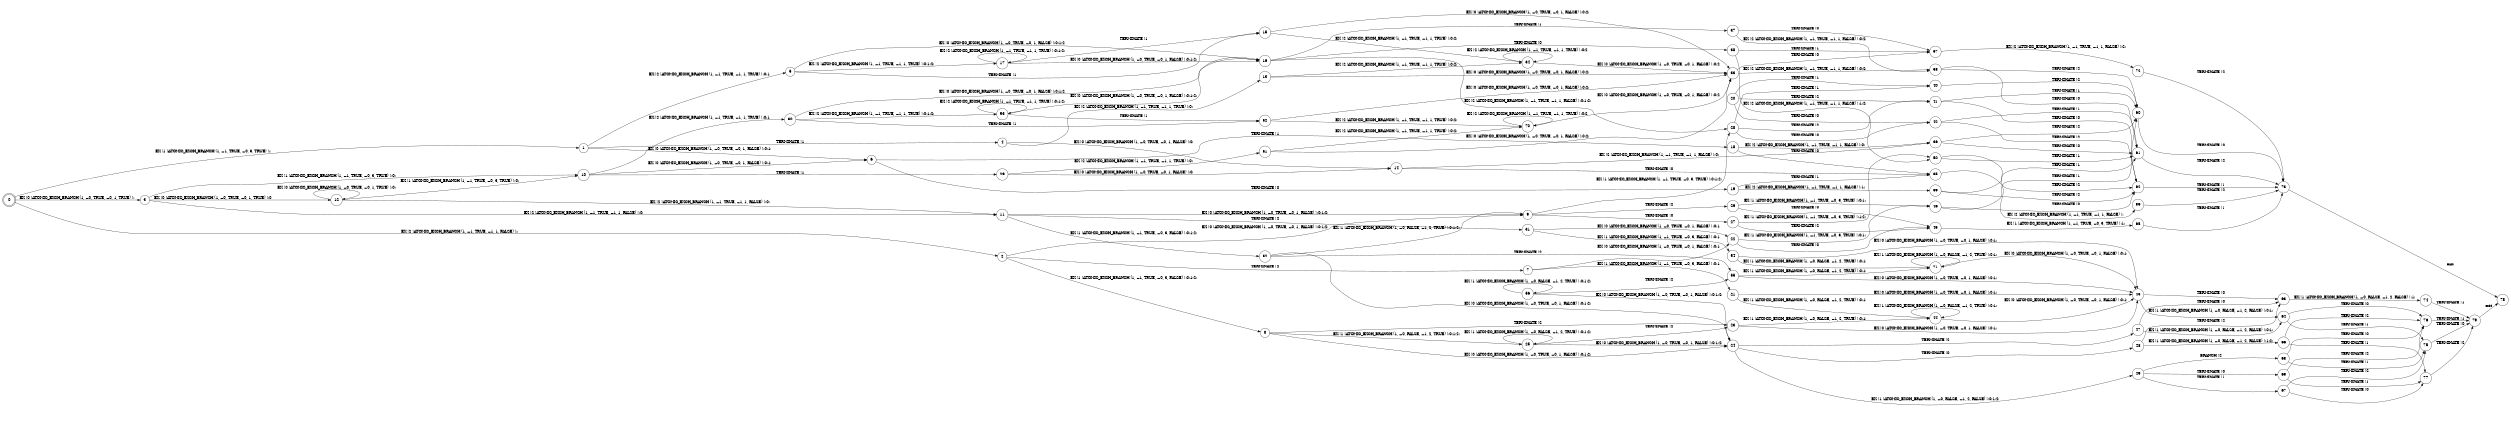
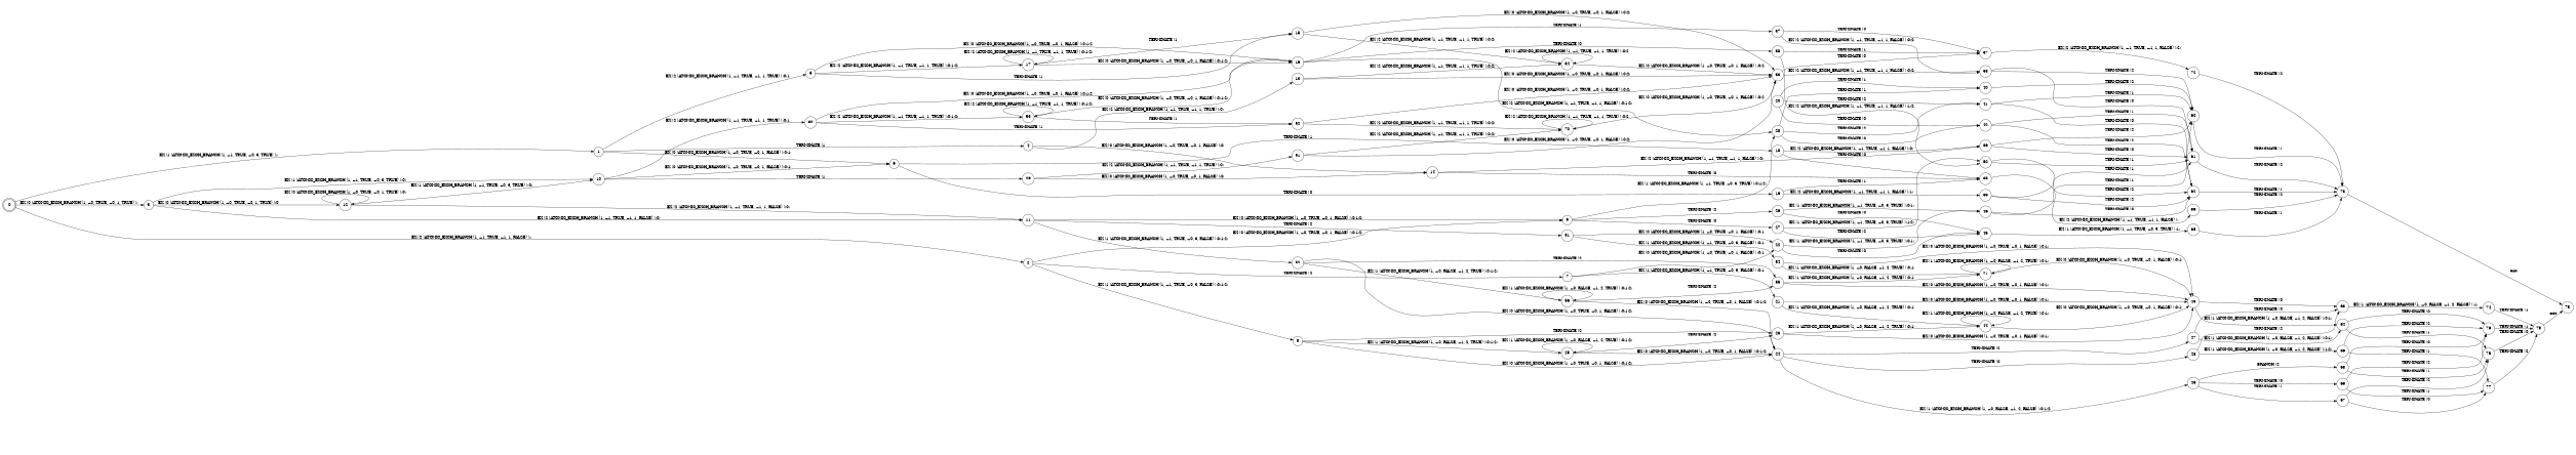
  digraph {
    rankdir=LR
    node [shape=circle]
    0 [peripheries=2]
    1
    2
    3
    4
    5
    6
    7
    8
    9
    10
    11
    12
    13
    14
    15
    16
    17
    18
    19
    21
    22
    23
    24
    25
    26
    27
    28
    29
    30
    31
    32
    33
    34
    35
    36
    37
    38
    39
    20
    40
    41
    42
    43
    44
    45
    46
    47
    48
    49
    50
    51
    52
    53
    54
    55
    56
    57
    58
    n60 [label=99]
    60
    61
    62
    63
    64
    65
    66
    67
    68
    69
    70
    71
    72
    73
    74
    75
    76
    77
    78
    79
    0 -> 1 [label="EX !1 !ATOMIC_EXCH_BRANCH (1, +1, TRUE, +0, 3, TRUE) !::"]
    0 -> 2 [label="EX !2 !ATOMIC_EXCH_BRANCH (1, +1, TRUE, +1, 1, FALSE) !::"]
    0 -> 3 [label="EX !0 !ATOMIC_EXCH_BRANCH (1, +0, TRUE, +0, 1, TRUE) !::"]
    1 -> 4 [label="TERMINATE !1"]
    1 -> 5 [label="EX !2 !ATOMIC_EXCH_BRANCH (1, +1, TRUE, +1, 1, TRUE) !:0:1:"]
    1 -> 6 [label="EX !0 !ATOMIC_EXCH_BRANCH (1, +0, TRUE, +0, 1, FALSE) !:0:1:"]
    2 -> 7 [label="TERMINATE !2"]
    2 -> 8 [label="EX !1 !ATOMIC_EXCH_BRANCH (1, +1, TRUE, +0, 3, FALSE) !:0:1:2:"]
    2 -> 9 [label="EX !0 !ATOMIC_EXCH_BRANCH (1, +0, TRUE, +0, 1, FALSE) !:0:1:2:"]
    3 -> 10 [label="EX !1 !ATOMIC_EXCH_BRANCH (1, +1, TRUE, +0, 3, TRUE) !:0:"]
    3 -> 11 [label="EX !2 !ATOMIC_EXCH_BRANCH (1, +1, TRUE, +1, 1, FALSE) !:0:"]
    3 -> 12 [label="EX !0 !ATOMIC_EXCH_BRANCH (1, +0, TRUE, +0, 1, TRUE) !:0:"]
    4 -> 13 [label="EX !2 !ATOMIC_EXCH_BRANCH (1, +1, TRUE, +1, 1, TRUE) !:0:"]
    4 -> 14 [label="EX !0 !ATOMIC_EXCH_BRANCH (1, +0, TRUE, +0, 1, FALSE) !:0:"]
    5 -> 15 [label="TERMINATE !1"]
    5 -> 16 [label="EX !0 !ATOMIC_EXCH_BRANCH (1, +0, TRUE, +0, 1, FALSE) !:0:1:2:"]
    5 -> 17 [label="EX !2 !ATOMIC_EXCH_BRANCH (1, +1, TRUE, +1, 1, TRUE) !:0:1:2:"]
    6 -> 18 [label="TERMINATE !1"]
    6 -> 19 [label="TERMINATE !0"]
    7 -> 21 [label="EX !1 !ATOMIC_EXCH_BRANCH (1, +1, TRUE, +0, 3, FALSE) !:0:1:"]
    7 -> 22 [label="EX !0 !ATOMIC_EXCH_BRANCH (1, +0, TRUE, +0, 1, FALSE) !:0:1:"]
    8 -> 23 [label="TERMINATE !2"]
    8 -> 24 [label="EX !0 !ATOMIC_EXCH_BRANCH (1, +0, TRUE, +0, 1, FALSE) !:0:1:2:"]
    8 -> 25 [label="EX !1 !ATOMIC_EXCH_BRANCH (1, +0, FALSE, +1, 2, TRUE) !:0:1:2:"]
    9 -> 26 [label="TERMINATE !2"]
    9 -> 27 [label="TERMINATE !0"]
    9 -> 28 [label="EX !1 !ATOMIC_EXCH_BRANCH (1, +1, TRUE, +0, 3, TRUE) !:0:1:2:"]
    10 -> 6 [label="EX !0 !ATOMIC_EXCH_BRANCH (1, +0, TRUE, +0, 1, FALSE) !:0:1:"]
    10 -> 29 [label="TERMINATE !1"]
    10 -> 30 [label="EX !2 !ATOMIC_EXCH_BRANCH (1, +1, TRUE, +1, 1, TRUE) !:0:1:"]
    11 -> 9 [label="EX !0 !ATOMIC_EXCH_BRANCH (1, +0, TRUE, +0, 1, FALSE) !:0:1:2:"]
    11 -> 31 [label="TERMINATE !2"]
    11 -> 32 [label="EX !1 !ATOMIC_EXCH_BRANCH (1, +1, TRUE, +0, 3, FALSE) !:0:1:2:"]
    12 -> 10 [label="EX !1 !ATOMIC_EXCH_BRANCH (1, +1, TRUE, +0, 3, TRUE) !:0:"]
    12 -> 11 [label="EX !2 !ATOMIC_EXCH_BRANCH (1, +1, TRUE, +1, 1, FALSE) !:0:"]
    12 -> 12 [label="EX !0 !ATOMIC_EXCH_BRANCH (1, +0, TRUE, +0, 1, TRUE) !:0:"]
    13 -> 33 [label="EX !0 !ATOMIC_EXCH_BRANCH (1, +0, TRUE, +0, 1, FALSE) !:0:2:"]
    13 -> 34 [label="EX !2 !ATOMIC_EXCH_BRANCH (1, +1, TRUE, +1, 1, TRUE) !:0:2:"]
    14 -> 35 [label="TERMINATE !0"]
    14 -> 36 [label="EX !2 !ATOMIC_EXCH_BRANCH (1, +1, TRUE, +1, 1, FALSE) !:0:"]
    15 -> 33 [label="EX !0 !ATOMIC_EXCH_BRANCH (1, +0, TRUE, +0, 1, FALSE) !:0:2:"]
    15 -> 34 [label="EX !2 !ATOMIC_EXCH_BRANCH (1, +1, TRUE, +1, 1, TRUE) !:0:2:"]
    16 -> 28 [label="EX !2 !ATOMIC_EXCH_BRANCH (1, +1, TRUE, +1, 1, FALSE) !:0:1:2:"]
    16 -> 37 [label="TERMINATE !1"]
    16 -> 38 [label="TERMINATE !0"]
    17 -> 15 [label="TERMINATE !1"]
    17 -> 16 [label="EX !0 !ATOMIC_EXCH_BRANCH (1, +0, TRUE, +0, 1, FALSE) !:0:1:2:"]
    17 -> 17 [label="EX !2 !ATOMIC_EXCH_BRANCH (1, +1, TRUE, +1, 1, TRUE) !:0:1:2:"]
    18 -> 35 [label="TERMINATE !0"]
    18 -> 36 [label="EX !2 !ATOMIC_EXCH_BRANCH (1, +1, TRUE, +1, 1, FALSE) !:0:"]
    19 -> 35 [label="TERMINATE !1"]
    19 -> 39 [label="EX !2 !ATOMIC_EXCH_BRANCH (1, +1, TRUE, +1, 1, FALSE) !:1:"]
    21 -> 43 [label="EX !0 !ATOMIC_EXCH_BRANCH (1, +0, TRUE, +0, 1, FALSE) !:0:1:"]
    21 -> 44 [label="EX !1 !ATOMIC_EXCH_BRANCH (1, +0, FALSE, +1, 2, TRUE) !:0:1:"]
    22 -> 45 [label="TERMINATE !0"]
    22 -> 46 [label="EX !1 !ATOMIC_EXCH_BRANCH (1, +1, TRUE, +0, 3, TRUE) !:0:1:"]
    23 -> 43 [label="EX !0 !ATOMIC_EXCH_BRANCH (1, +0, TRUE, +0, 1, FALSE) !:0:1:"]
    23 -> 44 [label="EX !1 !ATOMIC_EXCH_BRANCH (1, +0, FALSE, +1, 2, TRUE) !:0:1:"]
    24 -> 47 [label="TERMINATE !2"]
    24 -> 48 [label="TERMINATE !0"]
    24 -> 49 [label="EX !1 !ATOMIC_EXCH_BRANCH (1, +0, FALSE, +1, 2, FALSE) !:0:1:2:"]
    25 -> 23 [label="TERMINATE !2"]
    25 -> 24 [label="EX !0 !ATOMIC_EXCH_BRANCH (1, +0, TRUE, +0, 1, FALSE) !:0:1:2:"]
    25 -> 25 [label="EX !1 !ATOMIC_EXCH_BRANCH (1, +0, FALSE, +1, 2, TRUE) !:0:1:2:"]
    26 -> 45 [label="TERMINATE !0"]
    26 -> 46 [label="EX !1 !ATOMIC_EXCH_BRANCH (1, +1, TRUE, +0, 3, TRUE) !:0:1:"]
    27 -> 45 [label="TERMINATE !2"]
    27 -> 50 [label="EX !1 !ATOMIC_EXCH_BRANCH (1, +1, TRUE, +0, 3, TRUE) !:1:2:"]
    28 -> 40 [label="TERMINATE !1"]
    28 -> 41 [label="TERMINATE !2"]
    28 -> 42 [label="TERMINATE !0"]
    29 -> 14 [label="EX !0 !ATOMIC_EXCH_BRANCH (1, +0, TRUE, +0, 1, FALSE) !:0:"]
    29 -> 51 [label="EX !2 !ATOMIC_EXCH_BRANCH (1, +1, TRUE, +1, 1, TRUE) !:0:"]
    30 -> 16 [label="EX !0 !ATOMIC_EXCH_BRANCH (1, +0, TRUE, +0, 1, FALSE) !:0:1:2:"]
    30 -> 52 [label="TERMINATE !1"]
    30 -> 53 [label="EX !2 !ATOMIC_EXCH_BRANCH (1, +1, TRUE, +1, 1, TRUE) !:0:1:2:"]
    31 -> 22 [label="EX !0 !ATOMIC_EXCH_BRANCH (1, +0, TRUE, +0, 1, FALSE) !:0:1:"]
    31 -> 54 [label="EX !1 !ATOMIC_EXCH_BRANCH (1, +1, TRUE, +0, 3, FALSE) !:0:1:"]
    32 -> 24 [label="EX !0 !ATOMIC_EXCH_BRANCH (1, +0, TRUE, +0, 1, FALSE) !:0:1:2:"]
    32 -> 55 [label="TERMINATE !2"]
-   32 -> 9 [label="EX !1 !ATOMIC_EXCH_BRANCH (1, +0, FALSE, +1, 2, TRUE) !:0:1:2:"]
+   32 -> 56 [label="EX !1 !ATOMIC_EXCH_BRANCH (1, +0, FALSE, +1, 2, TRUE) !:0:1:2:"]
    33 -> 57 [label="TERMINATE !0"]
    33 -> 58 [label="EX !2 !ATOMIC_EXCH_BRANCH (1, +1, TRUE, +1, 1, FALSE) !:0:2:"]
    34 -> 33 [label="EX !0 !ATOMIC_EXCH_BRANCH (1, +0, TRUE, +0, 1, FALSE) !:0:2:"]
    34 -> 34 [label="EX !2 !ATOMIC_EXCH_BRANCH (1, +1, TRUE, +1, 1, TRUE) !:0:2:"]
    35 -> n60 [label="EX !2 !ATOMIC_EXCH_BRANCH (1, +1, TRUE, +1, 1, FALSE) !::"]
    36 -> 60 [label="TERMINATE !2"]
    36 -> 61 [label="TERMINATE !0"]
    37 -> 57 [label="TERMINATE !0"]
    37 -> 58 [label="EX !2 !ATOMIC_EXCH_BRANCH (1, +1, TRUE, +1, 1, FALSE) !:0:2:"]
    38 -> 50 [label="EX !2 !ATOMIC_EXCH_BRANCH (1, +1, TRUE, +1, 1, FALSE) !:1:2:"]
    38 -> 57 [label="TERMINATE !1"]
    39 -> 61 [label="TERMINATE !1"]
    39 -> 62 [label="TERMINATE !2"]
    20 -> 40 [label="TERMINATE !1"]
    20 -> 41 [label="TERMINATE !2"]
    20 -> 42 [label="TERMINATE !0"]
    40 -> 60 [label="TERMINATE !2"]
    41 -> 60 [label="TERMINATE !1"]
    41 -> 62 [label="TERMINATE !0"]
    42 -> 61 [label="TERMINATE !1"]
    42 -> 62 [label="TERMINATE !2"]
    43 -> 63 [label="TERMINATE !0"]
    43 -> 64 [label="EX !1 !ATOMIC_EXCH_BRANCH (1, +0, FALSE, +1, 2, FALSE) !:0:1:"]
    44 -> 43 [label="EX !0 !ATOMIC_EXCH_BRANCH (1, +0, TRUE, +0, 1, FALSE) !:0:1:"]
    44 -> 44 [label="EX !1 !ATOMIC_EXCH_BRANCH (1, +0, FALSE, +1, 2, TRUE) !:0:1:"]
    45 -> 65 [label="EX !1 !ATOMIC_EXCH_BRANCH (1, +1, TRUE, +0, 3, TRUE) !:1:"]
    46 -> 60 [label="TERMINATE !1"]
    46 -> 62 [label="TERMINATE !0"]
    47 -> 63 [label="TERMINATE !0"]
    47 -> 64 [label="EX !1 !ATOMIC_EXCH_BRANCH (1, +0, FALSE, +1, 2, FALSE) !:0:1:"]
    48 -> 63 [label="TERMINATE !2"]
    48 -> 66 [label="EX !1 !ATOMIC_EXCH_BRANCH (1, +0, FALSE, +1, 2, FALSE) !:1:2:"]
    49 -> 67 [label="TERMINATE !1"]
    49 -> 68 [label="BRANCH !2"]
    49 -> 69 [label="TERMINATE !0"]
    50 -> 61 [label="TERMINATE !1"]
    50 -> 62 [label="TERMINATE !2"]
    51 -> 33 [label="EX !0 !ATOMIC_EXCH_BRANCH (1, +0, TRUE, +0, 1, FALSE) !:0:2:"]
    51 -> 70 [label="EX !2 !ATOMIC_EXCH_BRANCH (1, +1, TRUE, +1, 1, TRUE) !:0:2:"]
    52 -> 33 [label="EX !0 !ATOMIC_EXCH_BRANCH (1, +0, TRUE, +0, 1, FALSE) !:0:2:"]
    52 -> 70 [label="EX !2 !ATOMIC_EXCH_BRANCH (1, +1, TRUE, +1, 1, TRUE) !:0:2:"]
    53 -> 16 [label="EX !0 !ATOMIC_EXCH_BRANCH (1, +0, TRUE, +0, 1, FALSE) !:0:1:2:"]
    53 -> 52 [label="TERMINATE !1"]
    53 -> 53 [label="EX !2 !ATOMIC_EXCH_BRANCH (1, +1, TRUE, +1, 1, TRUE) !:0:1:2:"]
    54 -> 43 [label="EX !0 !ATOMIC_EXCH_BRANCH (1, +0, TRUE, +0, 1, FALSE) !:0:1:"]
    54 -> 71 [label="EX !1 !ATOMIC_EXCH_BRANCH (1, +0, FALSE, +1, 2, TRUE) !:0:1:"]
    55 -> 43 [label="EX !0 !ATOMIC_EXCH_BRANCH (1, +0, TRUE, +0, 1, FALSE) !:0:1:"]
    55 -> 71 [label="EX !1 !ATOMIC_EXCH_BRANCH (1, +0, FALSE, +1, 2, TRUE) !:0:1:"]
    56 -> 24 [label="EX !0 !ATOMIC_EXCH_BRANCH (1, +0, TRUE, +0, 1, FALSE) !:0:1:2:"]
    56 -> 55 [label="TERMINATE !2"]
    56 -> 56 [label="EX !1 !ATOMIC_EXCH_BRANCH (1, +0, FALSE, +1, 2, TRUE) !:0:1:2:"]
    57 -> 72 [label="EX !2 !ATOMIC_EXCH_BRANCH (1, +1, TRUE, +1, 1, FALSE) !:2:"]
    58 -> 60 [label="TERMINATE !2"]
    58 -> 61 [label="TERMINATE !0"]
    n60 -> 73 [label="TERMINATE !2"]
-   60 -> 73 [label="TERMINATE !0"]
+   60 -> 73 [label="TERMINATE !1"]
    61 -> 73 [label="TERMINATE !2"]
    62 -> 73 [label="TERMINATE !1"]
    63 -> 74 [label="EX !1 !ATOMIC_EXCH_BRANCH (1, +0, FALSE, +1, 2, FALSE) !:1:"]
    64 -> 75 [label="TERMINATE !1"]
    64 -> 76 [label="TERMINATE !0"]
    65 -> 73 [label="TERMINATE !1"]
    66 -> 76 [label="TERMINATE !2"]
    66 -> 77 [label="TERMINATE !1"]
    67 -> 75 [label="TERMINATE !2"]
    67 -> 77 [label="TERMINATE !0"]
    68 -> 75 [label="TERMINATE !1"]
    68 -> 76 [label="TERMINATE !0"]
    69 -> 76 [label="TERMINATE !2"]
    69 -> 77 [label="TERMINATE !1"]
    70 -> 33 [label="EX !0 !ATOMIC_EXCH_BRANCH (1, +0, TRUE, +0, 1, FALSE) !:0:2:"]
    70 -> 70 [label="EX !2 !ATOMIC_EXCH_BRANCH (1, +1, TRUE, +1, 1, TRUE) !:0:2:"]
    71 -> 43 [label="EX !0 !ATOMIC_EXCH_BRANCH (1, +0, TRUE, +0, 1, FALSE) !:0:1:"]
    71 -> 71 [label="EX !1 !ATOMIC_EXCH_BRANCH (1, +0, FALSE, +1, 2, TRUE) !:0:1:"]
    72 -> 73 [label="TERMINATE !2"]
    73 -> 78 [label=exit]
    74 -> 79 [label="TERMINATE !1"]
    75 -> 79 [label="TERMINATE !0"]
    76 -> 79 [label="TERMINATE !1"]
    77 -> 79 [label="TERMINATE !2"]
    79 -> 78 [label=exit]
  }
